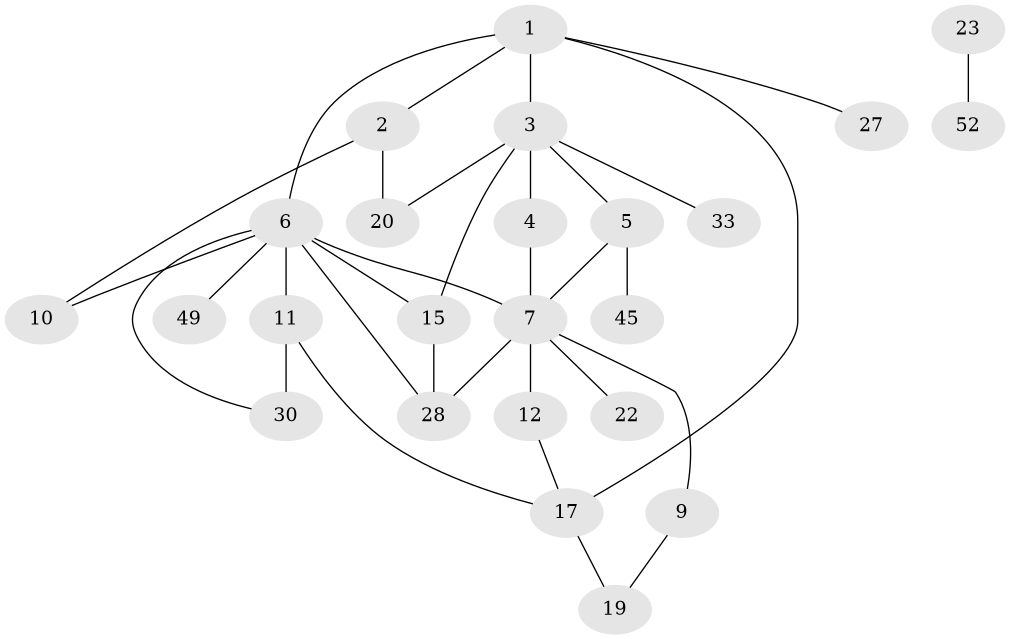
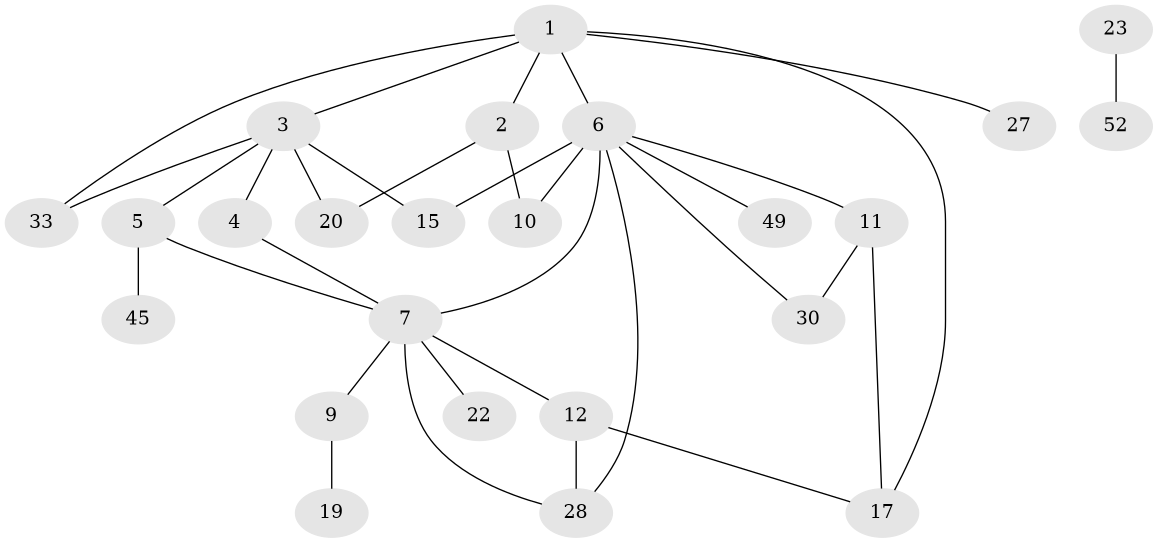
  graph {
    node [color=gray90 style=filled]
    1 [super="+31"]
    2 [super="+38"]
    3
    6 [super="+18+16"]
    17 [super="+34"]
    27
    33
    10 [super="+46"]
    20
    4
    5 [super="+37"]
    15 [super="+36+51+26"]
    7 [super="+8+14"]
    11 [super="+13"]
    28
    30
    49
    19 [super="+32"]
    45
    9
    12 [super="+44"]
    22
    23
    52
    1 -- 2
    1 -- 3
    1 -- 6
    1 -- 17
    1 -- 27
+   1 -- 33
    2 -- 10
    2 -- 20
    3 -- 33
    3 -- 20
    3 -- 4
    3 -- 5
    3 -- 15
    6 -- 10
    6 -- 15 [weight=3]
    6 -- 7
    6 -- 11
    6 -- 28
    6 -- 30
    6 -- 49
-   17 -- 19
    4 -- 7
    5 -- 7
    5 -- 45
-   15 -- 28
+   12 -- 28
    7 -- 28
    7 -- 9
    7 -- 12
    7 -- 22
    11 -- 17
    11 -- 30 [weight=2]
    9 -- 19
    12 -- 17
    23 -- 52
  }
